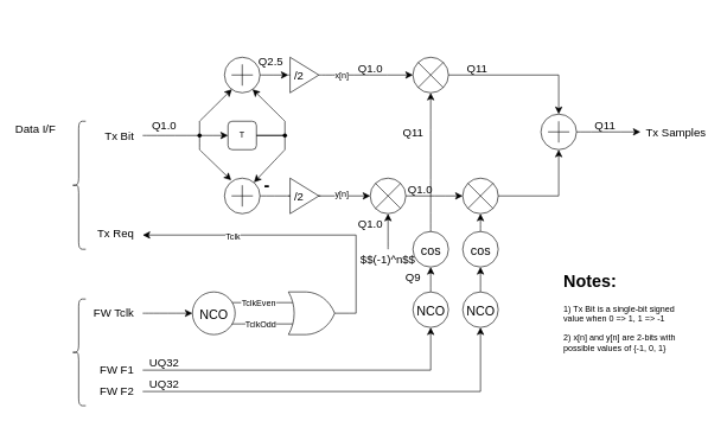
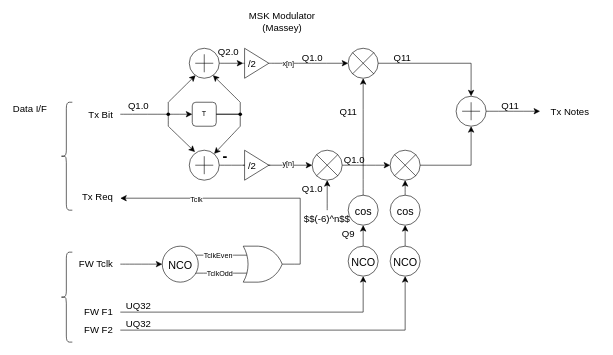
  <mxCell id="0" style=";html=1;" />
  <mxCell id="1" style=";html=1;" parent="0" />
  <mxCell id="2" value="T" style="whiteSpace=wrap;html=1;aspect=fixed;rounded=1;" parent="1" vertex="1"><mxGeometry x="320" y="170" width="40" height="40" as="geometry" /></mxCell>
  <mxCell id="3" value="" style="verticalLabelPosition=bottom;shadow=0;dashed=0;align=center;html=1;verticalAlign=top;shape=mxgraph.electrical.abstract.summation_point;" parent="1" vertex="1"><mxGeometry x="315" y="80" width="50" height="50" as="geometry" /></mxCell>
  <mxCell id="4" value="" style="verticalLabelPosition=bottom;shadow=0;dashed=0;align=center;html=1;verticalAlign=top;shape=mxgraph.electrical.abstract.summation_point;" parent="1" vertex="1"><mxGeometry x="315" y="250" width="50" height="50" as="geometry" /></mxCell>
  <mxCell id="5" value="" style="endArrow=classic;html=1;rounded=0;fontSize=12;startSize=8;endSize=8;curved=1;entryX=0;entryY=0.5;entryDx=0;entryDy=0;" parent="1" source="16" target="2" edge="1"><mxGeometry width="50" height="50" relative="1" as="geometry"><mxPoint x="200" y="190" as="sourcePoint" /><mxPoint x="320" y="360" as="targetPoint" /></mxGeometry></mxCell>
  <mxCell id="6" value="" style="edgeStyle=none;orthogonalLoop=1;jettySize=auto;html=1;rounded=0;fontSize=12;startSize=8;endSize=8;curved=1;entryX=0.79;entryY=0.9;entryDx=0;entryDy=0;entryPerimeter=0;" parent="1" target="3" edge="1"><mxGeometry width="120" relative="1" as="geometry"><mxPoint x="400" y="170" as="sourcePoint" /><mxPoint x="450" y="300" as="targetPoint" /><Array as="points" /></mxGeometry></mxCell>
  <mxCell id="7" value="" style="edgeStyle=none;orthogonalLoop=1;jettySize=auto;html=1;rounded=0;fontSize=12;startSize=8;endSize=8;curved=1;entryX=0.83;entryY=0.12;entryDx=0;entryDy=0;entryPerimeter=0;" parent="1" target="4" edge="1"><mxGeometry width="120" relative="1" as="geometry"><mxPoint x="400" y="210" as="sourcePoint" /><mxPoint x="400" y="230" as="targetPoint" /><Array as="points" /></mxGeometry></mxCell>
  <mxCell id="8" value="" style="edgeStyle=segmentEdgeStyle;endArrow=none;html=1;curved=0;rounded=0;endSize=8;startSize=8;fontSize=12;exitDx=0;exitDy=0;endFill=0;" parent="1" source="14" edge="1"><mxGeometry width="50" height="50" relative="1" as="geometry"><mxPoint x="400" y="190" as="sourcePoint" /><mxPoint x="400" y="170" as="targetPoint" /></mxGeometry></mxCell>
  <mxCell id="9" value="" style="edgeStyle=segmentEdgeStyle;endArrow=none;html=1;curved=0;rounded=0;endSize=8;startSize=8;fontSize=12;exitX=1;exitY=0.5;exitDx=0;exitDy=0;endFill=0;" parent="1" source="2" edge="1"><mxGeometry width="50" height="50" relative="1" as="geometry"><mxPoint x="370" y="200" as="sourcePoint" /><mxPoint x="400" y="210" as="targetPoint" /></mxGeometry></mxCell>
  <mxCell id="10" value="" style="edgeStyle=none;orthogonalLoop=1;jettySize=auto;html=1;rounded=0;fontSize=12;startSize=8;endSize=8;curved=1;entryX=0.21;entryY=0.9;entryDx=0;entryDy=0;entryPerimeter=0;" parent="1" target="3" edge="1"><mxGeometry width="120" relative="1" as="geometry"><mxPoint x="280" y="170" as="sourcePoint" /><mxPoint x="220" y="125" as="targetPoint" /><Array as="points" /></mxGeometry></mxCell>
  <mxCell id="11" value="" style="edgeStyle=none;orthogonalLoop=1;jettySize=auto;html=1;rounded=0;fontSize=12;startSize=8;endSize=8;curved=1;entryX=0.19;entryY=0.06;entryDx=0;entryDy=0;entryPerimeter=0;" parent="1" target="4" edge="1"><mxGeometry width="120" relative="1" as="geometry"><mxPoint x="280" y="210" as="sourcePoint" /><mxPoint x="321" y="253" as="targetPoint" /><Array as="points" /></mxGeometry></mxCell>
  <mxCell id="12" value="" style="endArrow=none;html=1;rounded=0;fontSize=12;startSize=8;endSize=8;curved=1;" parent="1" edge="1"><mxGeometry width="50" height="50" relative="1" as="geometry"><mxPoint x="280" y="210" as="sourcePoint" /><mxPoint x="280" y="170" as="targetPoint" /></mxGeometry></mxCell>
  <mxCell id="13" value="" style="edgeStyle=segmentEdgeStyle;endArrow=none;html=1;curved=0;rounded=0;endSize=8;startSize=8;fontSize=12;exitX=1;exitY=0.5;exitDx=0;exitDy=0;endFill=0;" parent="1" source="2" target="14" edge="1"><mxGeometry width="50" height="50" relative="1" as="geometry"><mxPoint x="360" y="190" as="sourcePoint" /><mxPoint x="400" y="170" as="targetPoint" /></mxGeometry></mxCell>
  <mxCell id="14" value="" style="shape=waypoint;sketch=0;fillStyle=solid;size=6;pointerEvents=1;points=[];fillColor=none;resizable=0;rotatable=0;perimeter=centerPerimeter;snapToPoint=1;" parent="1" vertex="1"><mxGeometry x="390" y="180" width="20" height="20" as="geometry" /></mxCell>
  <mxCell id="15" value="" style="endArrow=none;html=1;rounded=0;fontSize=12;startSize=8;endSize=8;curved=1;entryDx=0;entryDy=0;endFill=0;" parent="1" target="16" edge="1"><mxGeometry width="50" height="50" relative="1" as="geometry"><mxPoint x="200" y="190" as="sourcePoint" /><mxPoint x="320" y="190" as="targetPoint" /></mxGeometry></mxCell>
  <mxCell id="16" value="" style="shape=waypoint;sketch=0;fillStyle=solid;size=6;pointerEvents=1;points=[];fillColor=none;resizable=0;rotatable=0;perimeter=centerPerimeter;snapToPoint=1;" parent="1" vertex="1"><mxGeometry x="270" y="180" width="20" height="20" as="geometry" /></mxCell>
  <mxCell id="17" value="" style="verticalLabelPosition=bottom;shadow=0;dashed=0;align=center;html=1;verticalAlign=top;shape=mxgraph.electrical.abstract.multiplier;" parent="1" vertex="1"><mxGeometry x="520" y="250" width="50" height="50" as="geometry" /></mxCell>
  <mxCell id="18" value="" style="verticalLabelPosition=bottom;shadow=0;dashed=0;align=center;html=1;verticalAlign=top;shape=mxgraph.electrical.abstract.multiplier;" parent="1" vertex="1"><mxGeometry x="650" y="250" width="50" height="50" as="geometry" /></mxCell>
  <mxCell id="19" value="" style="verticalLabelPosition=bottom;shadow=0;dashed=0;align=center;html=1;verticalAlign=top;shape=mxgraph.electrical.abstract.multiplier;" parent="1" vertex="1"><mxGeometry x="580" y="80" width="50" height="50" as="geometry" /></mxCell>
  <mxCell id="20" value="" style="endArrow=classic;html=1;rounded=0;fontSize=12;startSize=8;endSize=8;curved=1;exitX=1;exitY=0.5;exitDx=0;exitDy=0;exitPerimeter=0;entryX=0;entryY=0.5;entryDx=0;entryDy=0;entryPerimeter=0;" parent="1" source="4" target="17" edge="1"><mxGeometry width="50" height="50" relative="1" as="geometry"><mxPoint x="510" y="380" as="sourcePoint" /><mxPoint x="440" y="275" as="targetPoint" /></mxGeometry></mxCell>
  <mxCell id="21" value="y[n]" style="edgeLabel;html=1;align=center;verticalAlign=middle;resizable=0;points=[];fontSize=12;" parent="20" vertex="1" connectable="0"><mxGeometry x="0.452" y="3" relative="1" as="geometry"><mxPoint x="1" as="offset" /></mxGeometry></mxCell>
  <mxCell id="22" value="" style="edgeStyle=none;orthogonalLoop=1;jettySize=auto;html=1;rounded=0;fontSize=12;startSize=8;endSize=8;curved=1;entryX=0;entryY=0.5;entryDx=0;entryDy=0;entryPerimeter=0;exitX=1;exitY=0.5;exitDx=0;exitDy=0;exitPerimeter=0;" parent="1" source="47" target="19" edge="1"><mxGeometry width="120" relative="1" as="geometry"><mxPoint x="380" y="190" as="sourcePoint" /><mxPoint x="426" y="145" as="targetPoint" /><Array as="points" /></mxGeometry></mxCell>
  <mxCell id="23" value="x[n]" style="edgeLabel;html=1;align=center;verticalAlign=middle;resizable=0;points=[];fontSize=12;" parent="22" vertex="1" connectable="0"><mxGeometry x="-0.285" y="1" relative="1" as="geometry"><mxPoint x="-17" y="1" as="offset" /></mxGeometry></mxCell>
  <mxCell id="24" value="" style="edgeStyle=none;orthogonalLoop=1;jettySize=auto;html=1;rounded=0;fontSize=12;startSize=8;endSize=8;curved=1;entryX=0;entryY=0.5;entryDx=0;entryDy=0;entryPerimeter=0;exitX=1;exitY=0.5;exitDx=0;exitDy=0;exitPerimeter=0;" parent="1" source="17" target="18" edge="1"><mxGeometry width="120" relative="1" as="geometry"><mxPoint x="390" y="200" as="sourcePoint" /><mxPoint x="436" y="155" as="targetPoint" /><Array as="points" /></mxGeometry></mxCell>
  <mxCell id="25" value="" style="verticalLabelPosition=bottom;shadow=0;dashed=0;align=center;html=1;verticalAlign=top;shape=mxgraph.electrical.abstract.summation_point;" parent="1" vertex="1"><mxGeometry x="760" y="160" width="50" height="50" as="geometry" /></mxCell>
  <mxCell id="26" value="" style="edgeStyle=segmentEdgeStyle;endArrow=classic;html=1;curved=0;rounded=0;endSize=8;startSize=8;fontSize=12;entryX=0.5;entryY=1;entryDx=0;entryDy=0;entryPerimeter=0;exitX=1;exitY=0.5;exitDx=0;exitDy=0;exitPerimeter=0;" parent="1" source="18" target="25" edge="1"><mxGeometry width="50" height="50" relative="1" as="geometry"><mxPoint x="720" y="430" as="sourcePoint" /><mxPoint x="770" y="380" as="targetPoint" /></mxGeometry></mxCell>
  <mxCell id="27" value="" style="edgeStyle=segmentEdgeStyle;endArrow=classic;html=1;curved=0;rounded=0;endSize=8;startSize=8;fontSize=12;exitX=1;exitY=0.5;exitDx=0;exitDy=0;exitPerimeter=0;entryX=0.5;entryY=0;entryDx=0;entryDy=0;entryPerimeter=0;" parent="1" source="19" target="25" edge="1"><mxGeometry width="50" height="50" relative="1" as="geometry"><mxPoint x="720" y="430" as="sourcePoint" /><mxPoint x="770" y="380" as="targetPoint" /></mxGeometry></mxCell>
  <mxCell id="28" value="" style="endArrow=classic;html=1;rounded=0;fontSize=12;startSize=8;endSize=8;curved=1;exitX=1;exitY=0.5;exitDx=0;exitDy=0;exitPerimeter=0;" parent="1" source="25" edge="1"><mxGeometry width="50" height="50" relative="1" as="geometry"><mxPoint x="610" y="430" as="sourcePoint" /><mxPoint x="900" y="185" as="targetPoint" /></mxGeometry></mxCell>
  <mxCell id="29" value="&lt;font style=&quot;font-size: 18px;&quot;&gt;cos&lt;/font&gt;" style="shape=mxgraph.electrical.abstract.function;html=1;shadow=0;dashed=0;align=center;strokeWidth=1;fontSize=24" parent="1" vertex="1"><mxGeometry x="580" y="325" width="50" height="50" as="geometry" /></mxCell>
  <mxCell id="30" value="&lt;font style=&quot;font-size: 18px;&quot;&gt;cos&lt;/font&gt;" style="shape=mxgraph.electrical.abstract.function;html=1;shadow=0;dashed=0;align=center;strokeWidth=1;fontSize=24" parent="1" vertex="1"><mxGeometry x="650" y="325" width="50" height="50" as="geometry" /></mxCell>
  <mxCell id="31" value="" style="endArrow=classic;html=1;rounded=0;fontSize=12;startSize=8;endSize=8;curved=1;entryX=0.5;entryY=1;entryDx=0;entryDy=0;entryPerimeter=0;exitX=0.5;exitY=0;exitDx=0;exitDy=0;exitPerimeter=0;" parent="1" target="29" edge="1"><mxGeometry width="50" height="50" relative="1" as="geometry"><mxPoint x="605" y="410" as="sourcePoint" /><mxPoint x="630" y="450" as="targetPoint" /></mxGeometry></mxCell>
  <mxCell id="32" value="" style="endArrow=classic;html=1;rounded=0;fontSize=12;startSize=8;endSize=8;curved=1;entryX=0.5;entryY=1;entryDx=0;entryDy=0;entryPerimeter=0;exitX=0.5;exitY=0;exitDx=0;exitDy=0;exitPerimeter=0;" parent="1" target="30" edge="1"><mxGeometry width="50" height="50" relative="1" as="geometry"><mxPoint x="675" y="410" as="sourcePoint" /><mxPoint x="680" y="380" as="targetPoint" /></mxGeometry></mxCell>
  <mxCell id="33" value="" style="endArrow=classic;html=1;rounded=0;fontSize=12;startSize=8;endSize=8;curved=1;entryX=0.5;entryY=1;entryDx=0;entryDy=0;entryPerimeter=0;exitX=0.5;exitY=0;exitDx=0;exitDy=0;exitPerimeter=0;" parent="1" source="30" target="18" edge="1"><mxGeometry width="50" height="50" relative="1" as="geometry"><mxPoint x="580" y="500" as="sourcePoint" /><mxPoint x="630" y="450" as="targetPoint" /></mxGeometry></mxCell>
  <mxCell id="34" value="" style="endArrow=classic;html=1;rounded=0;fontSize=12;startSize=8;endSize=8;curved=1;entryX=0.5;entryY=1;entryDx=0;entryDy=0;entryPerimeter=0;exitX=0.5;exitY=0;exitDx=0;exitDy=0;exitPerimeter=0;" parent="1" source="29" target="19" edge="1"><mxGeometry width="50" height="50" relative="1" as="geometry"><mxPoint x="580" y="500" as="sourcePoint" /><mxPoint x="600" y="150" as="targetPoint" /></mxGeometry></mxCell>
  <mxCell id="35" value="" style="endArrow=classic;html=1;rounded=0;fontSize=12;startSize=8;endSize=8;curved=1;entryX=0;entryY=0.5;entryDx=0;entryDy=0;entryPerimeter=0;" parent="1" edge="1"><mxGeometry width="50" height="50" relative="1" as="geometry"><mxPoint x="200" y="440" as="sourcePoint" /><mxPoint x="270" y="440" as="targetPoint" /></mxGeometry></mxCell>
  <mxCell id="36" value="" style="edgeStyle=segmentEdgeStyle;endArrow=classic;html=1;curved=0;rounded=0;endSize=8;startSize=8;fontSize=12;entryX=0.5;entryY=1;entryDx=0;entryDy=0;entryPerimeter=0;" parent="1" target="64" edge="1"><mxGeometry width="50" height="50" relative="1" as="geometry"><mxPoint x="200" y="520" as="sourcePoint" /><mxPoint x="605" y="470" as="targetPoint" /></mxGeometry></mxCell>
  <mxCell id="37" value="" style="edgeStyle=segmentEdgeStyle;endArrow=classic;html=1;curved=0;rounded=0;endSize=8;startSize=8;fontSize=12;entryX=0.5;entryY=1;entryDx=0;entryDy=0;entryPerimeter=0;" parent="1" target="65" edge="1"><mxGeometry width="50" height="50" relative="1" as="geometry"><mxPoint x="200" y="550" as="sourcePoint" /><mxPoint x="675" y="470" as="targetPoint" /></mxGeometry></mxCell>
  <mxCell id="38" value="" style="verticalLabelPosition=bottom;shadow=0;dashed=0;align=center;html=1;verticalAlign=top;shape=mxgraph.electrical.logic_gates.logic_gate;operation=or;" parent="1" vertex="1"><mxGeometry x="390" y="410" width="100" height="60" as="geometry" /></mxCell>
  <mxCell id="39" value="" style="endArrow=none;html=1;rounded=0;fontSize=12;startSize=8;endSize=8;curved=1;exitX=0;exitY=0.25;exitDx=0;exitDy=0;exitPerimeter=0;entryX=0.908;entryY=0.25;entryDx=0;entryDy=0;entryPerimeter=0;" parent="1" source="38" edge="1"><mxGeometry width="50" height="50" relative="1" as="geometry"><mxPoint x="360" y="420" as="sourcePoint" /><mxPoint x="324.48" y="425" as="targetPoint" /></mxGeometry></mxCell>
  <mxCell id="40" value="TclkEven" style="edgeLabel;html=1;align=center;verticalAlign=middle;resizable=0;points=[];fontSize=12;" parent="39" vertex="1" connectable="0"><mxGeometry x="-0.145" y="1" relative="1" as="geometry"><mxPoint as="offset" /></mxGeometry></mxCell>
  <mxCell id="41" value="" style="endArrow=none;html=1;rounded=0;fontSize=12;startSize=8;endSize=8;curved=1;exitX=0;exitY=0.75;exitDx=0;exitDy=0;exitPerimeter=0;entryX=0.892;entryY=0.75;entryDx=0;entryDy=0;entryPerimeter=0;" parent="1" source="38" edge="1"><mxGeometry width="50" height="50" relative="1" as="geometry"><mxPoint x="353" y="460" as="sourcePoint" /><mxPoint x="323.52" y="455" as="targetPoint" /></mxGeometry></mxCell>
  <mxCell id="42" value="TclkOdd" style="edgeLabel;html=1;align=center;verticalAlign=middle;resizable=0;points=[];fontSize=12;" parent="41" vertex="1" connectable="0"><mxGeometry x="-0.248" y="1" relative="1" as="geometry"><mxPoint as="offset" /></mxGeometry></mxCell>
  <mxCell id="43" value="" style="edgeStyle=elbowEdgeStyle;elbow=horizontal;endArrow=classic;html=1;curved=0;rounded=0;endSize=8;startSize=8;fontSize=12;exitX=1;exitY=0.5;exitDx=0;exitDy=0;exitPerimeter=0;" parent="1" source="38" edge="1"><mxGeometry width="50" height="50" relative="1" as="geometry"><mxPoint x="360" y="420" as="sourcePoint" /><mxPoint x="200" y="330" as="targetPoint" /><Array as="points"><mxPoint x="500" y="390" /></Array></mxGeometry></mxCell>
  <mxCell id="44" value="Tclk" style="edgeLabel;html=1;align=center;verticalAlign=middle;resizable=0;points=[];fontSize=12;" parent="43" vertex="1" connectable="0"><mxGeometry x="0.4" y="2" relative="1" as="geometry"><mxPoint as="offset" /></mxGeometry></mxCell>
  <mxCell id="45" value="-" style="text;strokeColor=none;fillColor=none;html=1;align=center;verticalAlign=middle;whiteSpace=wrap;rounded=0;fontSize=24;fontStyle=1" parent="1" vertex="1"><mxGeometry x="365" y="250" width="20" height="20" as="geometry" /></mxCell>
  <mxCell id="46" value="" style="edgeStyle=none;orthogonalLoop=1;jettySize=auto;html=1;rounded=0;fontSize=12;startSize=8;endSize=8;curved=1;entryX=0;entryY=0.5;entryDx=0;entryDy=0;entryPerimeter=0;exitX=1;exitY=0.5;exitDx=0;exitDy=0;exitPerimeter=0;" parent="1" source="3" target="47" edge="1"><mxGeometry width="120" relative="1" as="geometry"><mxPoint x="365" y="105" as="sourcePoint" /><mxPoint x="500" y="105" as="targetPoint" /><Array as="points" /></mxGeometry></mxCell>
  <mxCell id="47" value="" style="verticalLabelPosition=bottom;shadow=0;dashed=0;align=center;html=1;verticalAlign=top;shape=mxgraph.electrical.abstract.amplifier;" parent="1" vertex="1"><mxGeometry x="405" y="80" width="45" height="50" as="geometry" /></mxCell>
  <mxCell id="48" value="" style="verticalLabelPosition=bottom;shadow=0;dashed=0;align=center;html=1;verticalAlign=top;shape=mxgraph.electrical.abstract.amplifier;" parent="1" vertex="1"><mxGeometry x="405" y="250" width="45" height="50" as="geometry" /></mxCell>
  <mxCell id="49" value="" style="endArrow=classic;html=1;rounded=0;fontSize=12;startSize=8;endSize=8;curved=1;entryX=0.5;entryY=1;entryDx=0;entryDy=0;entryPerimeter=0;" parent="1" target="17" edge="1"><mxGeometry width="50" height="50" relative="1" as="geometry"><mxPoint x="545" y="350" as="sourcePoint" /><mxPoint x="540" y="380" as="targetPoint" /></mxGeometry></mxCell>
- <mxCell id="50" value="$$(-1)^n$$" style="text;strokeColor=none;fillColor=none;html=1;align=center;verticalAlign=middle;whiteSpace=wrap;rounded=0;fontSize=16;" parent="1" vertex="1"><mxGeometry x="515" y="350" width="60" height="30" as="geometry" /></mxCell>
+ <mxCell id="50" value="$$(-6)^n$$" style="text;strokeColor=none;fillColor=none;html=1;align=center;verticalAlign=middle;whiteSpace=wrap;rounded=0;fontSize=16;" parent="1" vertex="1"><mxGeometry x="515" y="350" width="60" height="30" as="geometry" /></mxCell>
  <mxCell id="51" value="/2" style="text;strokeColor=none;fillColor=none;html=1;align=center;verticalAlign=middle;whiteSpace=wrap;rounded=0;fontSize=16;" parent="1" vertex="1"><mxGeometry x="390" y="90" width="60" height="30" as="geometry" /></mxCell>
  <mxCell id="52" value="/2" style="text;strokeColor=none;fillColor=none;html=1;align=center;verticalAlign=middle;whiteSpace=wrap;rounded=0;fontSize=16;" parent="1" vertex="1"><mxGeometry x="390" y="260" width="60" height="30" as="geometry" /></mxCell>
  <mxCell id="53" value="Tx Bit" style="text;strokeColor=none;fillColor=none;html=1;align=right;verticalAlign=middle;whiteSpace=wrap;rounded=0;fontSize=16;" parent="1" vertex="1"><mxGeometry x="130" y="175" width="60" height="30" as="geometry" /></mxCell>
  <mxCell id="54" value="Tx Req" style="text;strokeColor=none;fillColor=none;html=1;align=right;verticalAlign=middle;whiteSpace=wrap;rounded=0;fontSize=16;" parent="1" vertex="1"><mxGeometry x="130" y="313" width="60" height="30" as="geometry" /></mxCell>
  <mxCell id="55" value="FW Tclk" style="text;strokeColor=none;fillColor=none;html=1;align=right;verticalAlign=middle;whiteSpace=wrap;rounded=0;fontSize=16;" parent="1" vertex="1"><mxGeometry x="130" y="425" width="60" height="30" as="geometry" /></mxCell>
  <mxCell id="56" value="FW F1" style="text;strokeColor=none;fillColor=none;html=1;align=right;verticalAlign=middle;whiteSpace=wrap;rounded=0;fontSize=16;" parent="1" vertex="1"><mxGeometry x="130" y="504" width="60" height="30" as="geometry" /></mxCell>
  <mxCell id="57" value="FW F2" style="text;strokeColor=none;fillColor=none;html=1;align=right;verticalAlign=middle;whiteSpace=wrap;rounded=0;fontSize=16;" parent="1" vertex="1"><mxGeometry x="130" y="534" width="60" height="30" as="geometry" /></mxCell>
  <mxCell id="58" value="" style="shape=curlyBracket;whiteSpace=wrap;html=1;rounded=1;labelPosition=left;verticalLabelPosition=middle;align=right;verticalAlign=middle;" parent="1" vertex="1"><mxGeometry x="100" y="420" width="20" height="150" as="geometry" /></mxCell>
  <mxCell id="59" value="" style="shape=curlyBracket;whiteSpace=wrap;html=1;rounded=1;labelPosition=left;verticalLabelPosition=middle;align=right;verticalAlign=middle;" parent="1" vertex="1"><mxGeometry x="100" y="170" width="20" height="180" as="geometry" /></mxCell>
  <mxCell id="60" value="Data I/F" style="text;strokeColor=none;fillColor=none;html=1;align=right;verticalAlign=middle;whiteSpace=wrap;rounded=0;fontSize=16;" parent="1" vertex="1"><mxGeometry x="20" y="165" width="60" height="30" as="geometry" /></mxCell>
- <mxCell id="61" value="Tx Samples" style="text;strokeColor=none;fillColor=none;html=1;align=center;verticalAlign=middle;whiteSpace=wrap;rounded=0;fontSize=16;" parent="1" vertex="1"><mxGeometry x="900" y="170" width="100" height="30" as="geometry" /></mxCell>
- <mxCell id="62" value="&lt;h1 style=&quot;margin-top: 0px;&quot;&gt;Notes:&lt;/h1&gt;&lt;p&gt;1) Tx Bit is a single-bit signed value when 0 =&amp;gt; 1, 1 =&amp;gt; -1&lt;/p&gt;&lt;p&gt;2) x[n] and y[n] are 2-bits with possible values of {-1, 0, 1}&lt;/p&gt;" style="text;html=1;whiteSpace=wrap;overflow=hidden;rounded=0;" parent="1" vertex="1"><mxGeometry x="790" y="375" width="180" height="120" as="geometry" /></mxCell>
+ <mxCell id="61" value="Tx Notes" style="text;strokeColor=none;fillColor=none;html=1;align=center;verticalAlign=middle;whiteSpace=wrap;rounded=0;fontSize=16;" parent="1" vertex="1"><mxGeometry x="900" y="170" width="100" height="30" as="geometry" /></mxCell>
+ <mxCell id="63" value="MSK Modulator (Massey)" style="text;strokeColor=none;fillColor=none;html=1;align=center;verticalAlign=middle;whiteSpace=wrap;rounded=0;fontSize=16;" parent="1" vertex="1"><mxGeometry x="405" y="20" width="130" height="30" as="geometry" /></mxCell>
  <mxCell id="64" value="&lt;font style=&quot;font-size: 18px;&quot;&gt;NCO&lt;/font&gt;" style="shape=mxgraph.electrical.abstract.function;html=1;shadow=0;dashed=0;align=center;strokeWidth=1;fontSize=24" parent="1" vertex="1"><mxGeometry x="580" y="410" width="50" height="50" as="geometry" /></mxCell>
  <mxCell id="65" value="&lt;font style=&quot;font-size: 18px;&quot;&gt;NCO&lt;/font&gt;" style="shape=mxgraph.electrical.abstract.function;html=1;shadow=0;dashed=0;align=center;strokeWidth=1;fontSize=24" parent="1" vertex="1"><mxGeometry x="650" y="410" width="50" height="50" as="geometry" /></mxCell>
  <mxCell id="66" value="&lt;font style=&quot;font-size: 18px;&quot;&gt;NCO&lt;/font&gt;" style="shape=mxgraph.electrical.abstract.function;html=1;shadow=0;dashed=0;align=center;strokeWidth=1;fontSize=24" parent="1" vertex="1"><mxGeometry x="270" y="410" width="60" height="60" as="geometry" /></mxCell>
  <mxCell id="67" value="Q1.0" style="text;html=1;align=center;verticalAlign=middle;resizable=0;points=[];autosize=1;strokeColor=none;fillColor=none;fontSize=16;" vertex="1" parent="1"><mxGeometry x="200" y="160" width="60" height="30" as="geometry" /></mxCell>
- <mxCell id="68" value="Q2.5" style="text;html=1;align=center;verticalAlign=middle;resizable=0;points=[];autosize=1;strokeColor=none;fillColor=none;fontSize=16;" vertex="1" parent="1"><mxGeometry x="350" y="70" width="60" height="30" as="geometry" /></mxCell>
+ <mxCell id="68" value="Q2.0" style="text;html=1;align=center;verticalAlign=middle;resizable=0;points=[];autosize=1;strokeColor=none;fillColor=none;fontSize=16;" vertex="1" parent="1"><mxGeometry x="350" y="70" width="60" height="30" as="geometry" /></mxCell>
  <mxCell id="69" value="Q1.0" style="text;html=1;align=center;verticalAlign=middle;resizable=0;points=[];autosize=1;strokeColor=none;fillColor=none;fontSize=16;" vertex="1" parent="1"><mxGeometry x="490" y="80" width="60" height="30" as="geometry" /></mxCell>
  <mxCell id="70" value="UQ32" style="text;html=1;align=center;verticalAlign=middle;resizable=0;points=[];autosize=1;strokeColor=none;fillColor=none;fontSize=16;" vertex="1" parent="1"><mxGeometry x="195" y="495" width="70" height="30" as="geometry" /></mxCell>
  <mxCell id="71" value="UQ32" style="text;html=1;align=center;verticalAlign=middle;resizable=0;points=[];autosize=1;strokeColor=none;fillColor=none;fontSize=16;" vertex="1" parent="1"><mxGeometry x="195" y="525" width="70" height="30" as="geometry" /></mxCell>
  <mxCell id="72" value="Q9" style="text;html=1;align=center;verticalAlign=middle;resizable=0;points=[];autosize=1;strokeColor=none;fillColor=none;fontSize=16;" vertex="1" parent="1"><mxGeometry x="560" y="375" width="40" height="30" as="geometry" /></mxCell>
  <mxCell id="73" value="Q11" style="text;html=1;align=center;verticalAlign=middle;resizable=0;points=[];autosize=1;strokeColor=none;fillColor=none;fontSize=16;" vertex="1" parent="1"><mxGeometry x="555" y="170" width="50" height="30" as="geometry" /></mxCell>
  <mxCell id="74" value="Q1.0" style="text;html=1;align=center;verticalAlign=middle;resizable=0;points=[];autosize=1;strokeColor=none;fillColor=none;fontSize=16;" vertex="1" parent="1"><mxGeometry x="490" y="300" width="60" height="30" as="geometry" /></mxCell>
  <mxCell id="75" value="Q1.0" style="text;html=1;align=center;verticalAlign=middle;resizable=0;points=[];autosize=1;strokeColor=none;fillColor=none;fontSize=16;" vertex="1" parent="1"><mxGeometry x="560" y="250" width="60" height="30" as="geometry" /></mxCell>
  <mxCell id="76" value="Q11" style="text;html=1;align=center;verticalAlign=middle;resizable=0;points=[];autosize=1;strokeColor=none;fillColor=none;fontSize=16;" vertex="1" parent="1"><mxGeometry x="645" y="80" width="50" height="30" as="geometry" /></mxCell>
  <mxCell id="77" value="Q11" style="text;html=1;align=center;verticalAlign=middle;resizable=0;points=[];autosize=1;strokeColor=none;fillColor=none;fontSize=16;" vertex="1" parent="1"><mxGeometry x="825" y="160" width="50" height="30" as="geometry" /></mxCell>
